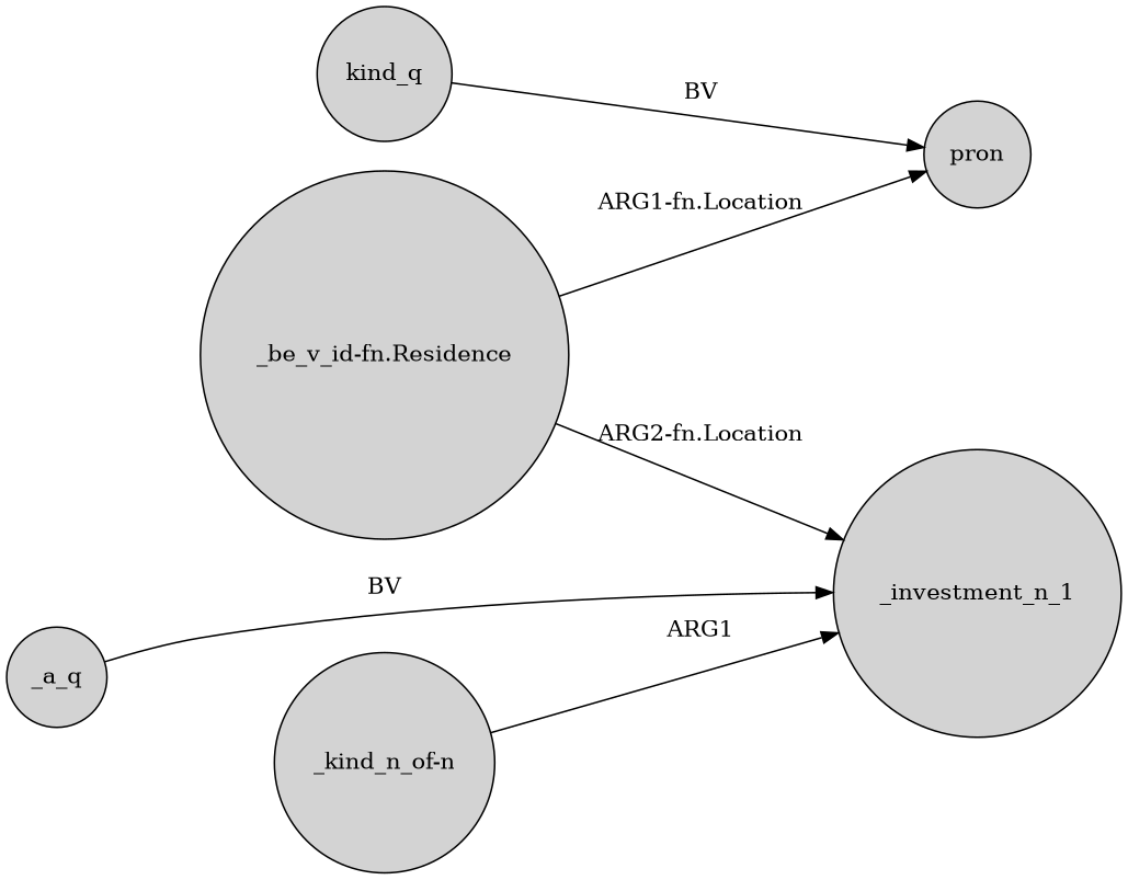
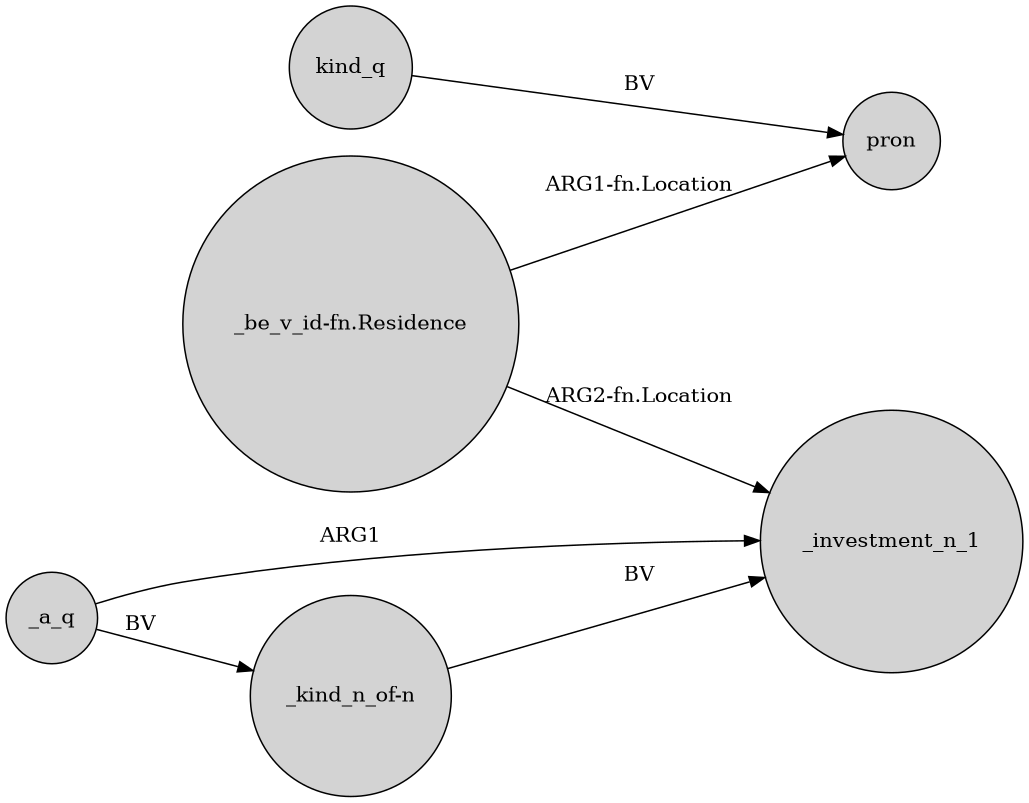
  digraph {
    rankdir=LR
    node [shape=circle style=filled]
    "_be_v_id-fn.Residence"
    pron
    _investment_n_1
    "_kind_n_of-n"
    _a_q
    n6 [label=kind_q]
    "_be_v_id-fn.Residence" -> pron [label="ARG1-fn.Location"]
    "_be_v_id-fn.Residence" -> _investment_n_1 [label="ARG2-fn.Location"]
-   "_kind_n_of-n" -> _investment_n_1 [label=ARG1]
-   _a_q -> _investment_n_1 [label=BV]
+   "_kind_n_of-n" -> _investment_n_1 [label=BV]
+   _a_q -> _investment_n_1 [label=ARG1]
+   _a_q -> "_kind_n_of-n" [label=BV]
    n6 -> pron [label=BV]
  }
